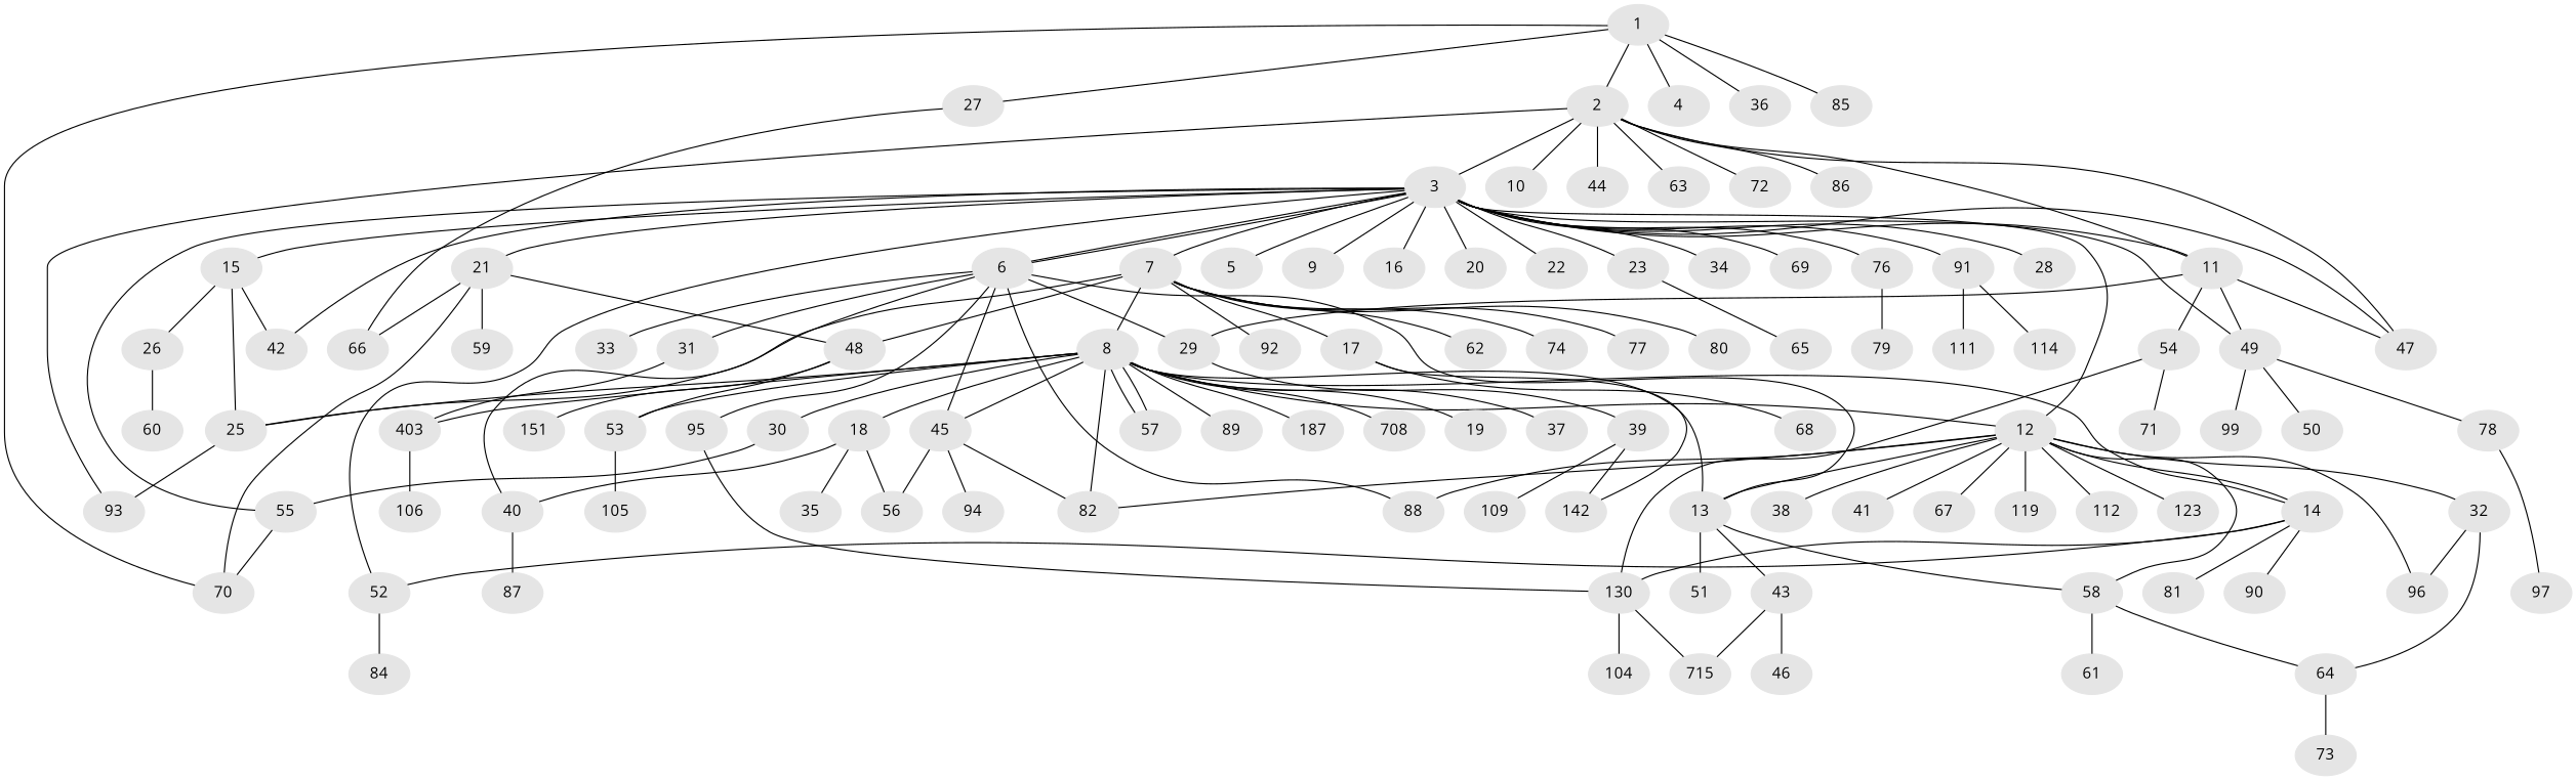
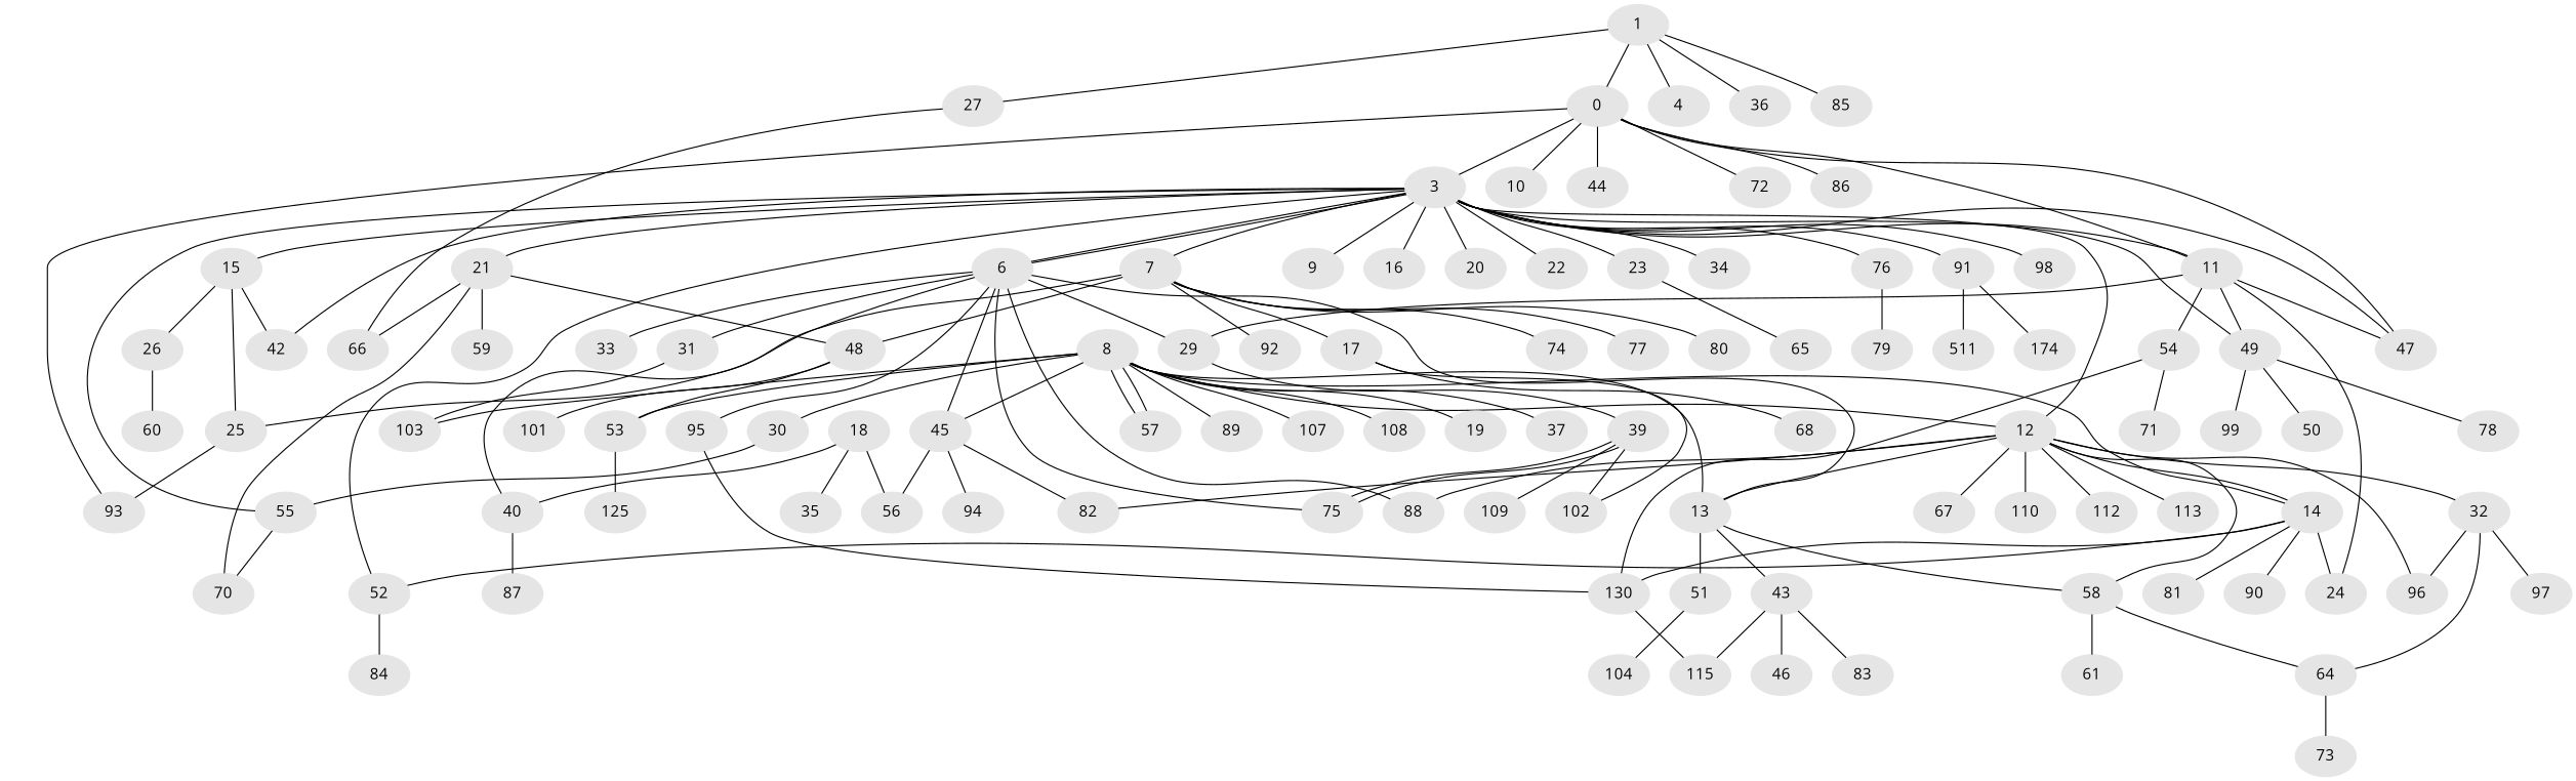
  graph {
    fontname="Open Sans"
    node [color=gray90 fontname="Open Sans" style=filled]
    edge [fontname="Open Sans"]
    1
-   2
+   2 [label=0]
    4
    27
    36
    70
    85
    3
    10
    11
    44
    47
-   63
    72
    86
    93
    66
-   5
    6
    7
    9
    12
    15
    16
    20
    21
    22
    23
    34
    42
    49
    52
    55
-   69
    76
    91
-   98 [label=28]
+   98
    29
+   24
    54
    13
    31
    33
    40
    45
+   75
    88
    95
    8
    17
    25
    48
-   62
    74
    77
    80
    92
    14
    82
    32
-   38
-   41
    58
    67
    96
-   110 [label=119]
+   110
    112
-   113 [label=123]
+   113
    26
    59
    65
    50
    78
    99
    84
    79
-   111
-   114
+   111 [label=511]
+   114 [label=174]
    43
    51
    39
-   103 [label=403]
+   103
    87
    56
    94
    n86 [label=130]
    18
    19
    30
    37
    53
    57
    89
-   107 [label=187]
-   108 [label=708]
+   107
+   108
    68
-   102 [label=142]
-   101 [label=151]
+   102
+   101
    81
    90
    35
-   105
-   106
+   105 [label=125]
    71
    64
    97
    61
    46
-   115 [label=715]
+   83
+   115
    104
    60
    109
    73
    1 -- 2
    1 -- 4
    1 -- 27
    1 -- 36
-   1 -- 70
    1 -- 85
    2 -- 3
    2 -- 10
    2 -- 11
    2 -- 44
    2 -- 47
-   2 -- 63
    2 -- 72
    2 -- 86
    2 -- 93
    27 -- 66
    3 -- 11
    3 -- 47
-   3 -- 5
    3 -- 6
    3 -- 6
    3 -- 7
    3 -- 9
    3 -- 12
    3 -- 15
    3 -- 16
    3 -- 20
    3 -- 21
    3 -- 22
    3 -- 23
    3 -- 34
    3 -- 42
    3 -- 49
    3 -- 52
    3 -- 55
-   3 -- 69
    3 -- 76
    3 -- 91
    3 -- 98
    11 -- 47
    11 -- 49
    11 -- 29
+   11 -- 24
    11 -- 54
    6 -- 29
    6 -- 13
    6 -- 31
    6 -- 33
    6 -- 40
    6 -- 45
+   6 -- 75
    6 -- 88
    6 -- 95
-   7 -- 8
    7 -- 17
    7 -- 25
    7 -- 48
-   7 -- 62
    7 -- 74
    7 -- 77
    7 -- 80
    7 -- 92
    12 -- 13
    12 -- 88
    12 -- 14
    12 -- 82
    12 -- 32
-   12 -- 38
-   12 -- 41
    12 -- 58
    12 -- 67
    12 -- 96
    12 -- 110
    12 -- 112
    12 -- 113
    15 -- 42
    15 -- 25
    15 -- 26
    21 -- 70
    21 -- 66
    21 -- 48
    21 -- 59
    23 -- 65
    49 -- 50
    49 -- 78
    49 -- 99
    52 -- 84
    55 -- 70
    76 -- 79
    91 -- 111
    91 -- 114
    29 -- 39
    54 -- n86
    54 -- 71
    13 -- 58
    13 -- 43
    13 -- 51
    31 -- 103
    40 -- 87
    45 -- 82
    45 -- 56
    45 -- 94
    95 -- n86
    8 -- 12
    8 -- 13
    8 -- 45
-   8 -- 25
    8 -- 14
-   8 -- 82
    8 -- 103
-   8 -- 18
    8 -- 19
    8 -- 30
    8 -- 37
    8 -- 53
    8 -- 57
    8 -- 57
    8 -- 89
    8 -- 107
    8 -- 108
    17 -- 68
    17 -- 102
    25 -- 93
    48 -- 53
    48 -- 101
    14 -- 52
+   14 -- 24
    14 -- n86
    14 -- 81
    14 -- 90
    32 -- 96
    32 -- 64
-   78 -- 97
+   32 -- 97
    58 -- 64
    58 -- 61
    26 -- 60
    43 -- 46
+   43 -- 83
    43 -- 115
+   39 -- 75
+   39 -- 75
    39 -- 102
    39 -- 109
-   103 -- 106
    n86 -- 115
-   n86 -- 104
+   51 -- 104
    18 -- 40
    18 -- 56
    18 -- 35
    30 -- 55
    53 -- 105
    64 -- 73
  }
